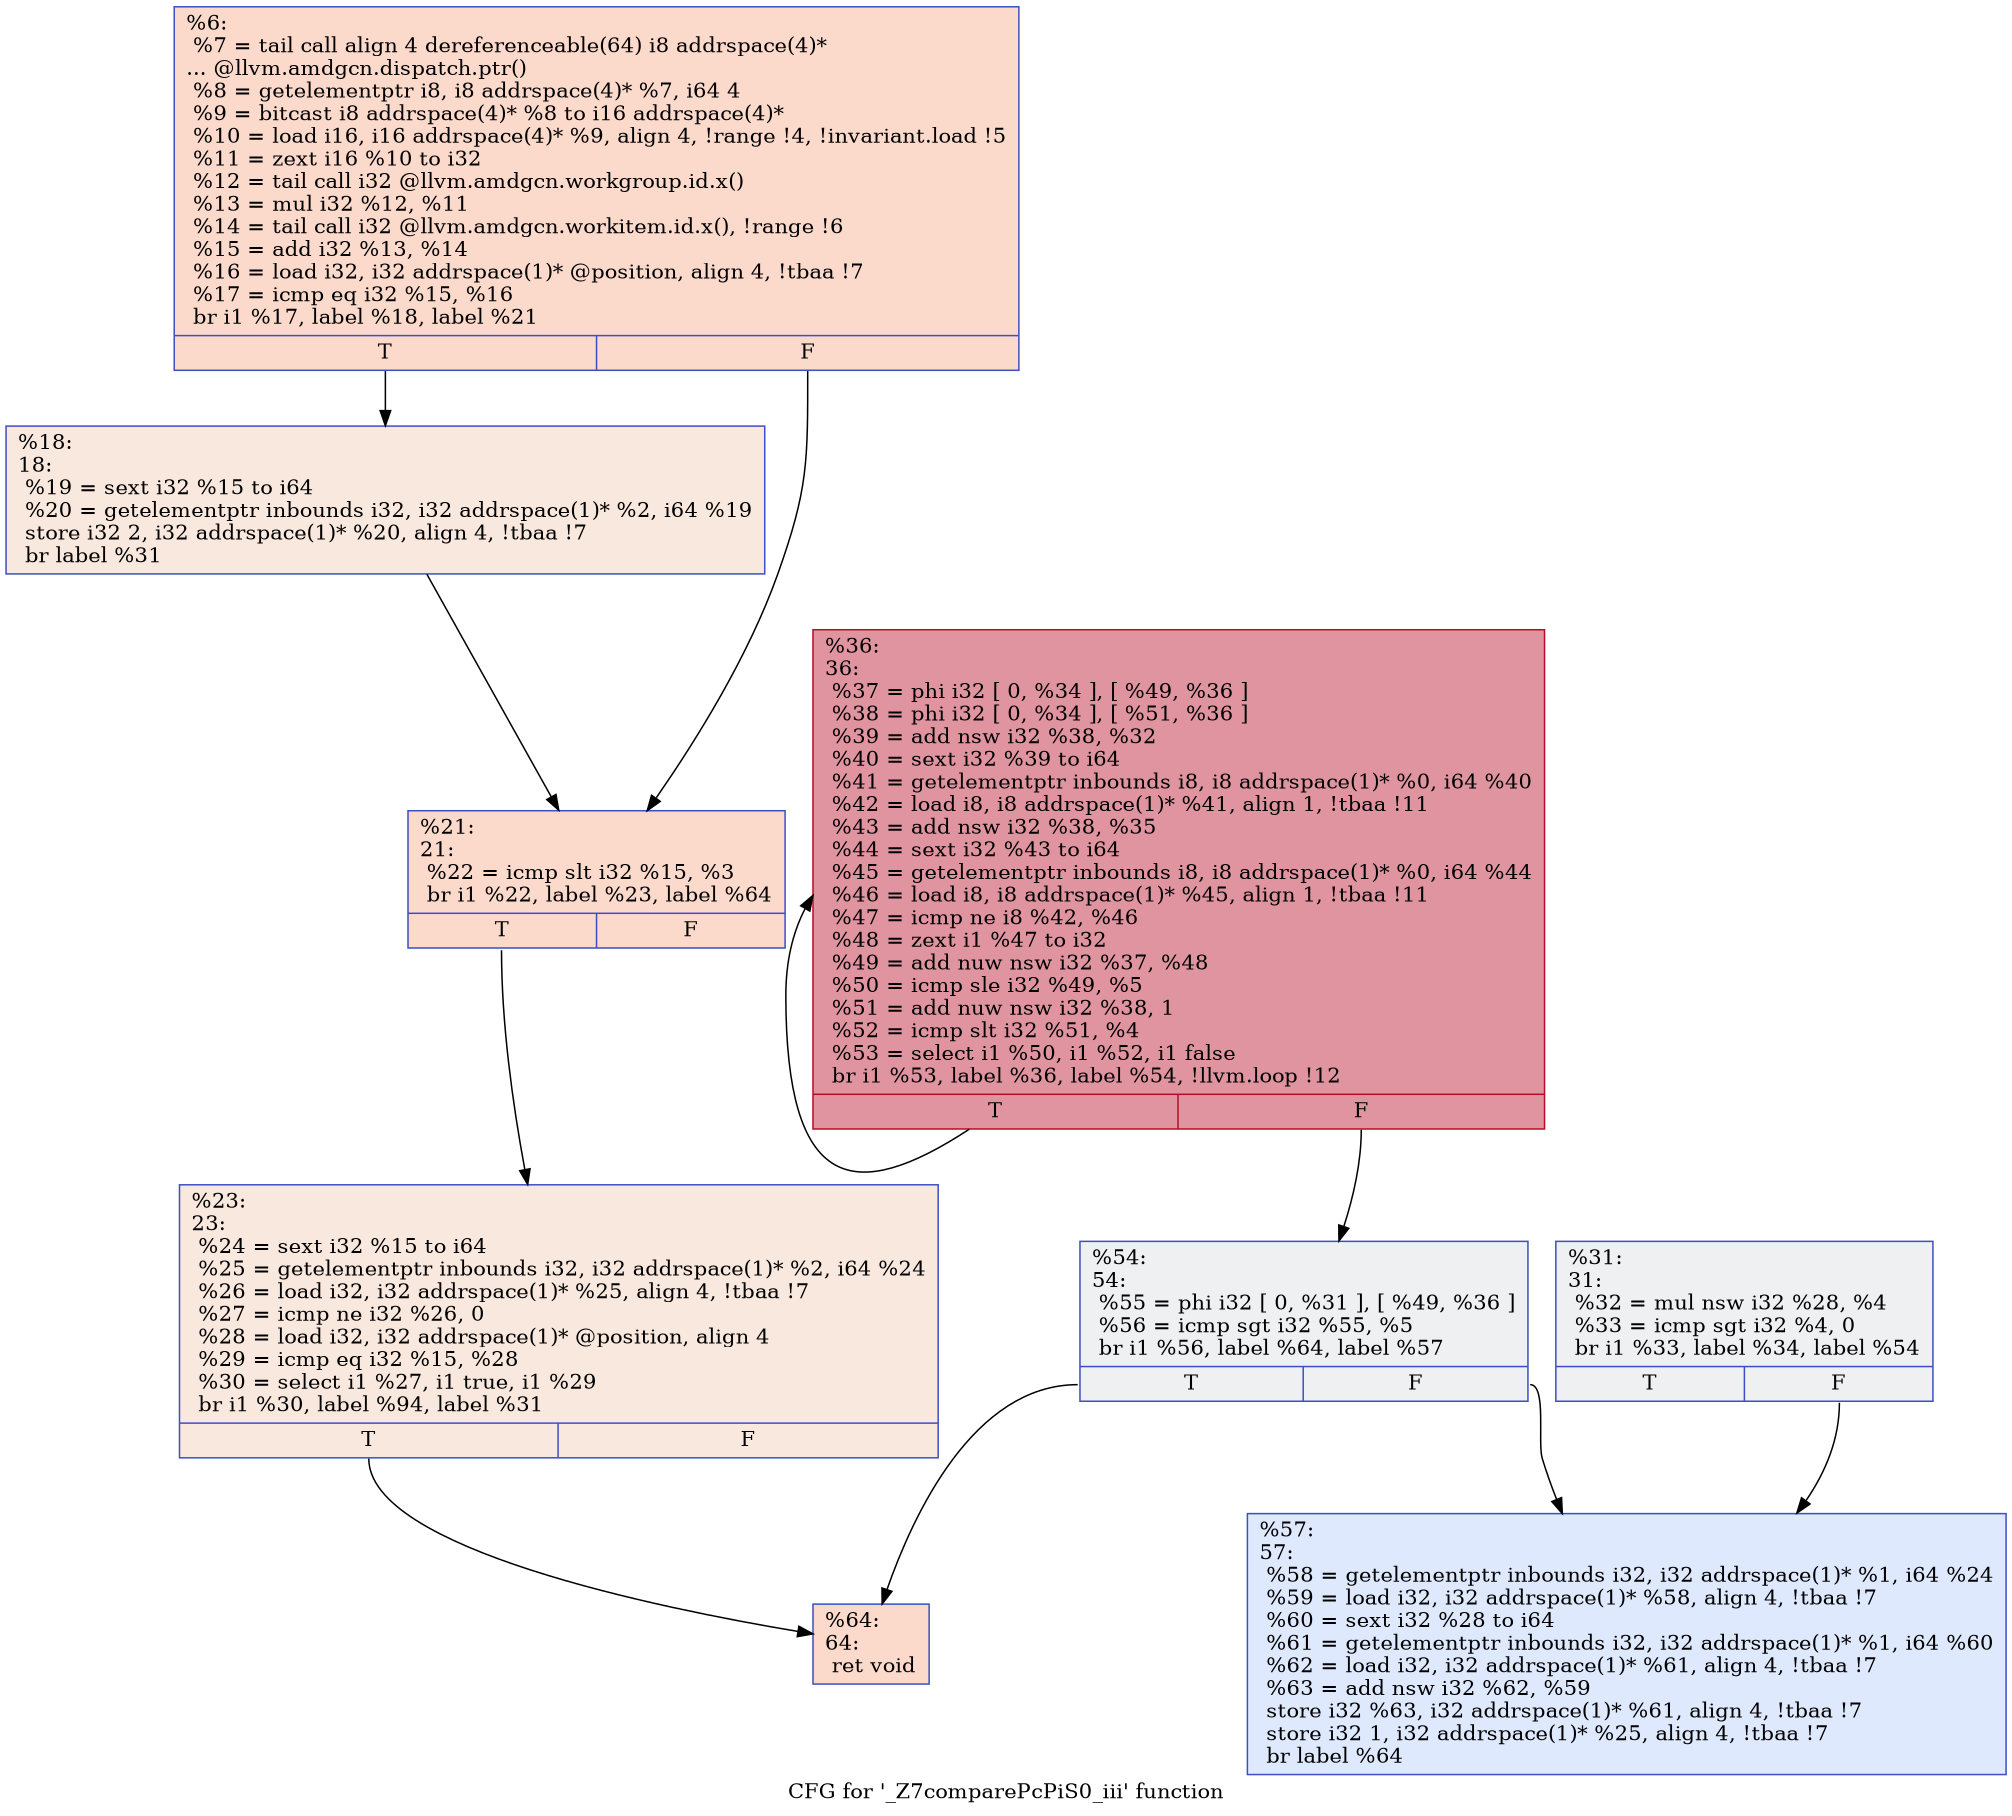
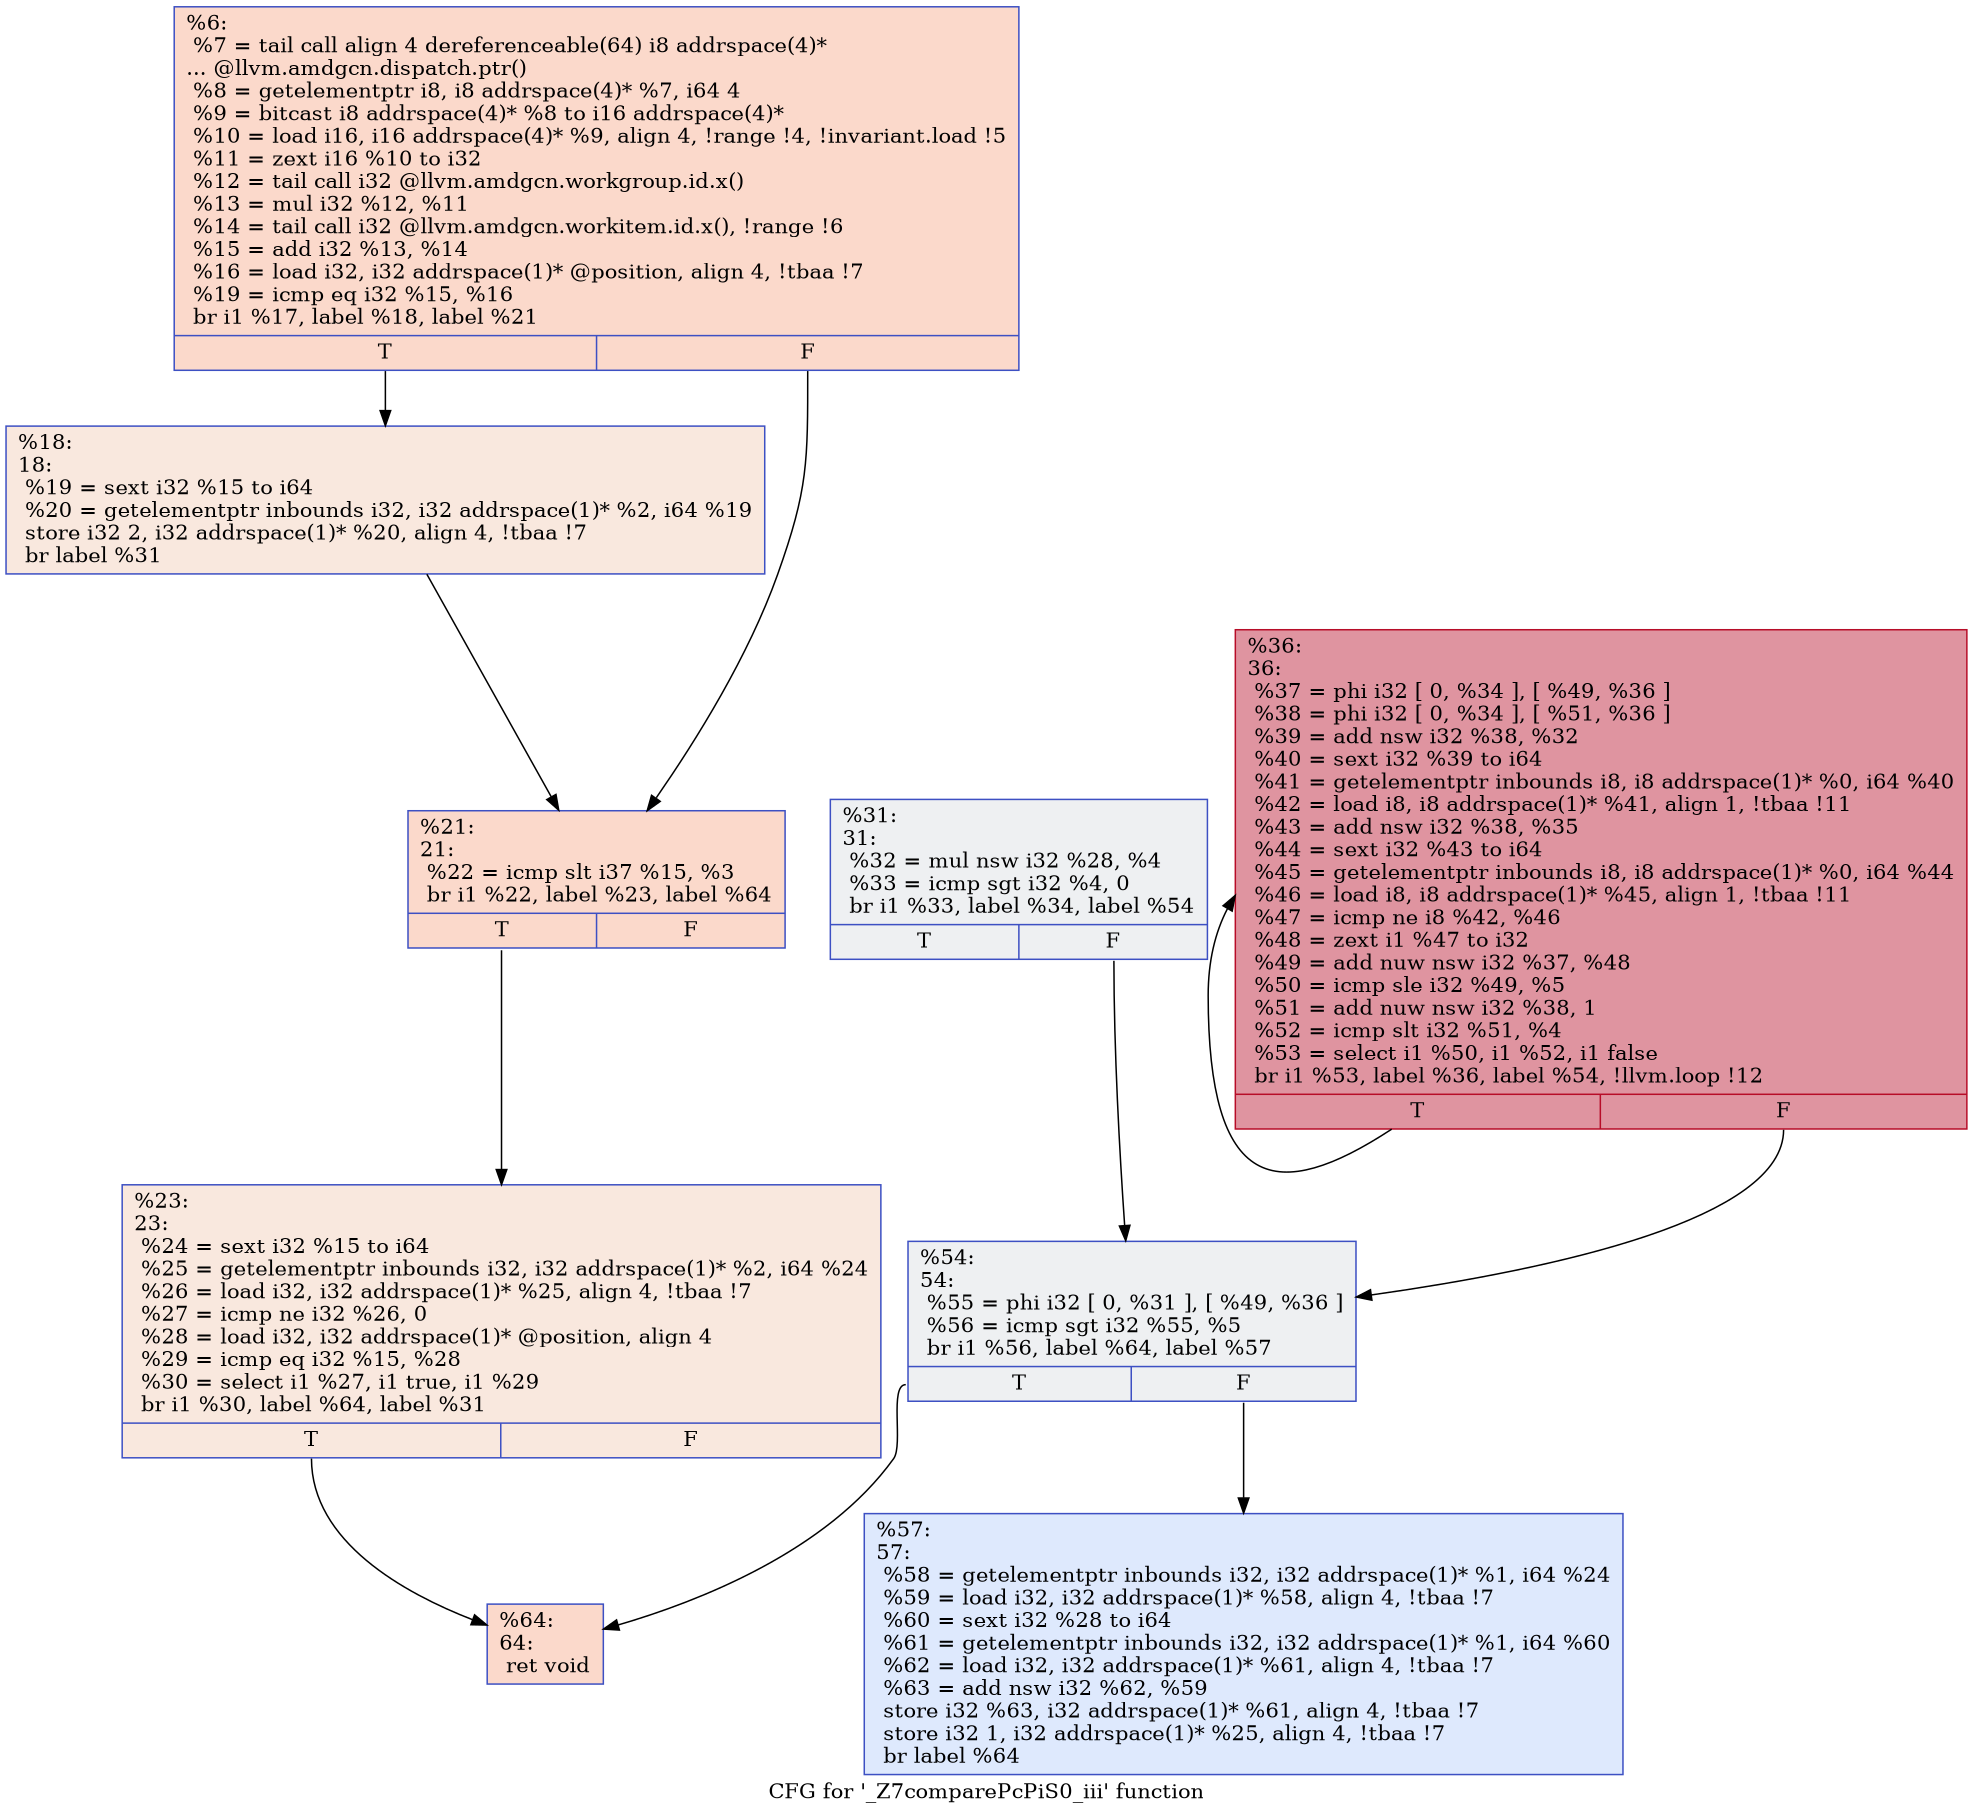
  digraph {
    label="CFG for '_Z7comparePcPiS0_iii' function"
    node [color="#3d50c3ff" fillcolor="#f7a88970" shape=record style=filled]
    edge [tailport=s0]
-   n1 [label="{%6:\l  %7 = tail call align 4 dereferenceable(64) i8 addrspace(4)*\l... @llvm.amdgcn.dispatch.ptr()\l  %8 = getelementptr i8, i8 addrspace(4)* %7, i64 4\l  %9 = bitcast i8 addrspace(4)* %8 to i16 addrspace(4)*\l  %10 = load i16, i16 addrspace(4)* %9, align 4, !range !4, !invariant.load !5\l  %11 = zext i16 %10 to i32\l  %12 = tail call i32 @llvm.amdgcn.workgroup.id.x()\l  %13 = mul i32 %12, %11\l  %14 = tail call i32 @llvm.amdgcn.workitem.id.x(), !range !6\l  %15 = add i32 %13, %14\l  %16 = load i32, i32 addrspace(1)* @position, align 4, !tbaa !7\l  %17 = icmp eq i32 %15, %16\l  br i1 %17, label %18, label %21\l|{<s0>T|<s1>F}}"]
+   n1 [label="{%6:\l  %7 = tail call align 4 dereferenceable(64) i8 addrspace(4)*\l... @llvm.amdgcn.dispatch.ptr()\l  %8 = getelementptr i8, i8 addrspace(4)* %7, i64 4\l  %9 = bitcast i8 addrspace(4)* %8 to i16 addrspace(4)*\l  %10 = load i16, i16 addrspace(4)* %9, align 4, !range !4, !invariant.load !5\l  %11 = zext i16 %10 to i32\l  %12 = tail call i32 @llvm.amdgcn.workgroup.id.x()\l  %13 = mul i32 %12, %11\l  %14 = tail call i32 @llvm.amdgcn.workitem.id.x(), !range !6\l  %15 = add i32 %13, %14\l  %16 = load i32, i32 addrspace(1)* @position, align 4, !tbaa !7\l  %19 = icmp eq i32 %15, %16\l  br i1 %17, label %18, label %21\l|{<s0>T|<s1>F}}"]
    n2 [fillcolor="#f2cab570" label="{%18:\l18:                                               \l  %19 = sext i32 %15 to i64\l  %20 = getelementptr inbounds i32, i32 addrspace(1)* %2, i64 %19\l  store i32 2, i32 addrspace(1)* %20, align 4, !tbaa !7\l  br label %31\l}"]
-   n3 [label="{%21:\l21:                                               \l  %22 = icmp slt i32 %15, %3\l  br i1 %22, label %23, label %64\l|{<s0>T|<s1>F}}"]
-   n4 [fillcolor="#f2cab570" label="{%23:\l23:                                               \l  %24 = sext i32 %15 to i64\l  %25 = getelementptr inbounds i32, i32 addrspace(1)* %2, i64 %24\l  %26 = load i32, i32 addrspace(1)* %25, align 4, !tbaa !7\l  %27 = icmp ne i32 %26, 0\l  %28 = load i32, i32 addrspace(1)* @position, align 4\l  %29 = icmp eq i32 %15, %28\l  %30 = select i1 %27, i1 true, i1 %29\l  br i1 %30, label %94, label %31\l|{<s0>T|<s1>F}}"]
+   n3 [label="{%21:\l21:                                               \l  %22 = icmp slt i37 %15, %3\l  br i1 %22, label %23, label %64\l|{<s0>T|<s1>F}}"]
+   n4 [fillcolor="#f2cab570" label="{%23:\l23:                                               \l  %24 = sext i32 %15 to i64\l  %25 = getelementptr inbounds i32, i32 addrspace(1)* %2, i64 %24\l  %26 = load i32, i32 addrspace(1)* %25, align 4, !tbaa !7\l  %27 = icmp ne i32 %26, 0\l  %28 = load i32, i32 addrspace(1)* @position, align 4\l  %29 = icmp eq i32 %15, %28\l  %30 = select i1 %27, i1 true, i1 %29\l  br i1 %30, label %64, label %31\l|{<s0>T|<s1>F}}"]
    n5 [label="{%64:\l64:                                               \l  ret void\l}"]
    n6 [fillcolor="#d9dce170" label="{%31:\l31:                                               \l  %32 = mul nsw i32 %28, %4\l  %33 = icmp sgt i32 %4, 0\l  br i1 %33, label %34, label %54\l|{<s0>T|<s1>F}}"]
    n7 [fillcolor="#d9dce170" label="{%54:\l54:                                               \l  %55 = phi i32 [ 0, %31 ], [ %49, %36 ]\l  %56 = icmp sgt i32 %55, %5\l  br i1 %56, label %64, label %57\l|{<s0>T|<s1>F}}"]
    n8 [fillcolor="#b5cdfa70" label="{%57:\l57:                                               \l  %58 = getelementptr inbounds i32, i32 addrspace(1)* %1, i64 %24\l  %59 = load i32, i32 addrspace(1)* %58, align 4, !tbaa !7\l  %60 = sext i32 %28 to i64\l  %61 = getelementptr inbounds i32, i32 addrspace(1)* %1, i64 %60\l  %62 = load i32, i32 addrspace(1)* %61, align 4, !tbaa !7\l  %63 = add nsw i32 %62, %59\l  store i32 %63, i32 addrspace(1)* %61, align 4, !tbaa !7\l  store i32 1, i32 addrspace(1)* %25, align 4, !tbaa !7\l  br label %64\l}"]
    n9 [color="#b70d28ff" fillcolor="#b70d2870" label="{%36:\l36:                                               \l  %37 = phi i32 [ 0, %34 ], [ %49, %36 ]\l  %38 = phi i32 [ 0, %34 ], [ %51, %36 ]\l  %39 = add nsw i32 %38, %32\l  %40 = sext i32 %39 to i64\l  %41 = getelementptr inbounds i8, i8 addrspace(1)* %0, i64 %40\l  %42 = load i8, i8 addrspace(1)* %41, align 1, !tbaa !11\l  %43 = add nsw i32 %38, %35\l  %44 = sext i32 %43 to i64\l  %45 = getelementptr inbounds i8, i8 addrspace(1)* %0, i64 %44\l  %46 = load i8, i8 addrspace(1)* %45, align 1, !tbaa !11\l  %47 = icmp ne i8 %42, %46\l  %48 = zext i1 %47 to i32\l  %49 = add nuw nsw i32 %37, %48\l  %50 = icmp sle i32 %49, %5\l  %51 = add nuw nsw i32 %38, 1\l  %52 = icmp slt i32 %51, %4\l  %53 = select i1 %50, i1 %52, i1 false\l  br i1 %53, label %36, label %54, !llvm.loop !12\l|{<s0>T|<s1>F}}"]
    n1 -> n2
    n1 -> n3 [tailport=s1]
    n2 -> n3
    n3 -> n4
    n4 -> n5
-   n6 -> n8 [tailport=s1]
+   n6 -> n7 [tailport=s1]
    n7 -> n5
    n7 -> n8 [tailport=s1]
    n9 -> n7 [tailport=s1]
    n9 -> n9
  }
